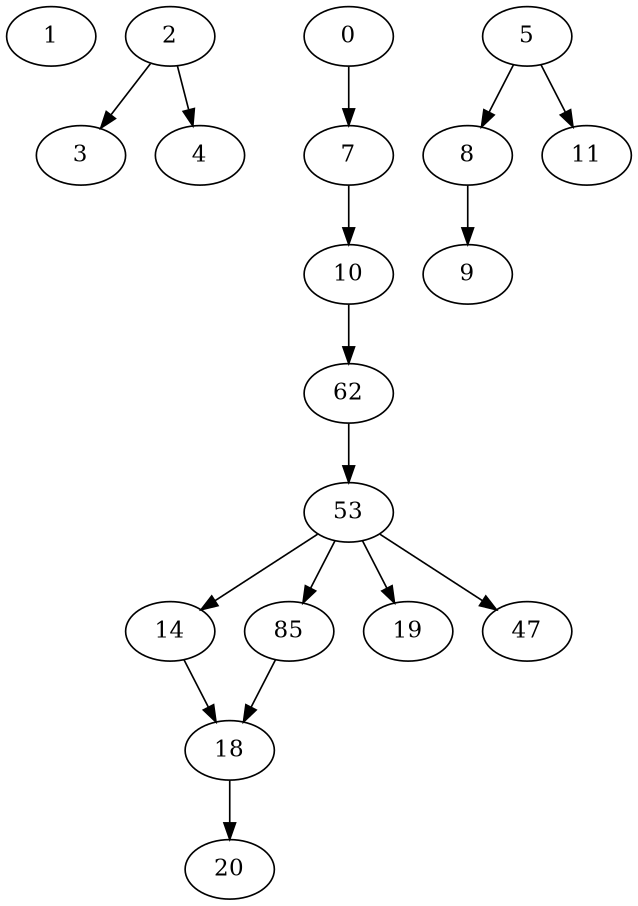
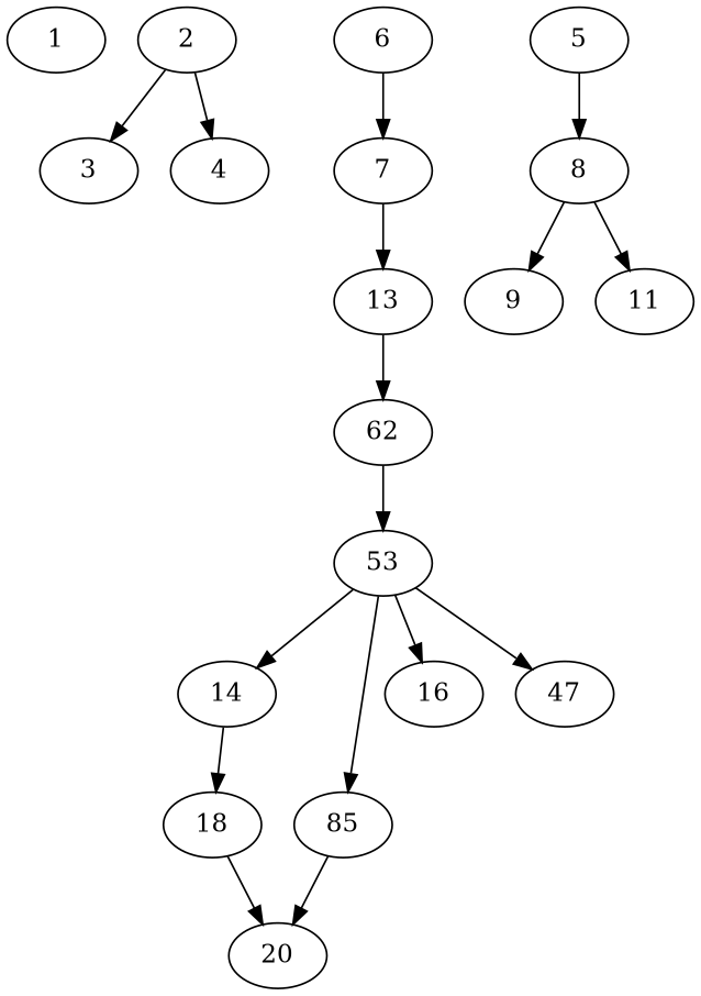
  digraph {
    node [alpha=0.13]
    1 [alpha=0.12 expect_size=5378048]
    2 [alpha=0.16 expect_size=28485632]
    3 [alpha=0.07 expect_size=43055104]
    4 [alpha=0.12 expect_size=11992064]
-   6 [expect_size=24950784 label=0]
+   6 [expect_size=24950784]
    7 [expect_size=12447744]
    5 [alpha=0.14 expect_size=19791872]
    8 [alpha=0.02 expect_size=28860416]
-   10 [alpha=0.04 expect_size=47166464]
+   10 [alpha=0.04 expect_size=47166464 label=13]
    9 [alpha=0.02 expect_size=46707712]
    11 [alpha=0.18 expect_size=10644480]
    n12 [expect_size=38774784 label=62]
    n13 [alpha=0.15 expect_size=29378560 label=53]
    14 [alpha=0.03 expect_size=45403136]
    n15 [alpha=0.19 expect_size=27466752 label=85]
-   16 [alpha=0.16 expect_size=14050304 label=19]
+   16 [alpha=0.16 expect_size=14050304]
    n17 [alpha=0.10 expect_size=45038592 label=47]
    18 [expect_size=28371968]
    20 [alpha=0.19 expect_size=36448256]
    2 -> 3
    2 -> 4
    6 -> 7
    7 -> 10
    5 -> 8
    8 -> 9
-   5 -> 11
+   8 -> 11
    10 -> n12
    n12 -> n13
    n13 -> 14
    n13 -> n15
    n13 -> 16
    n13 -> n17
    14 -> 18
-   n15 -> 18
+   n15 -> 20
    18 -> 20
  }
